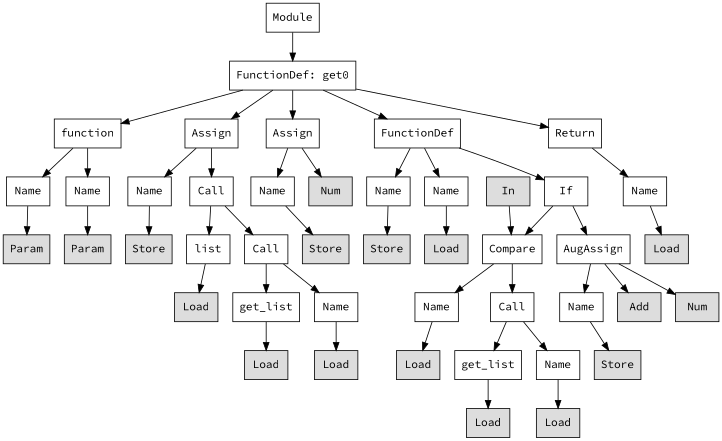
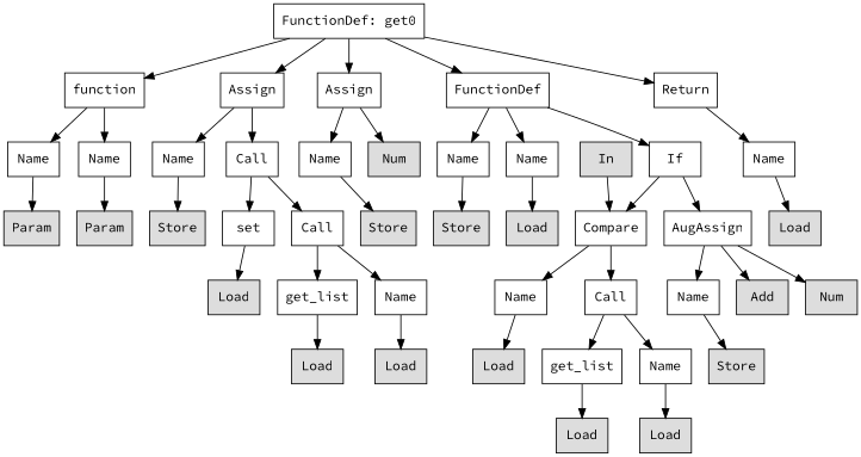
  digraph {
    fontname="Source Code Pro"
    node [fontname="Source Code Pro" shape=rect]
    edge [fontname="Source Code Pro"]
-   n1 [label=Module]
    n2 [label="FunctionDef: get0"]
    n3 [label=function]
    n4 [label=Assign]
    n5 [label=Assign]
    n6 [label=FunctionDef]
    n7 [label=Return]
    n8 [label=Name]
    n9 [label=Name]
    n10 [label=Name]
    n11 [label=Call]
    n12 [label=Name]
    n13 [fillcolor="#dddddd" label=Num style=filled]
    n14 [label=Name]
    n15 [label=Name]
    n16 [label=If]
    n17 [label=Name]
    n18 [fillcolor="#dddddd" label=Param style=filled]
    n19 [fillcolor="#dddddd" label=Param style=filled]
    n20 [fillcolor="#dddddd" label=Store style=filled]
-   n21 [label=list]
+   n21 [label=set]
    n22 [label=Call]
    n23 [fillcolor="#dddddd" label=Store style=filled]
    n24 [fillcolor="#dddddd" label=Store style=filled]
    n25 [fillcolor="#dddddd" label=Load style=filled]
    n26 [label=Compare]
    n27 [label=AugAssign]
    n28 [fillcolor="#dddddd" label=Load style=filled]
    n29 [fillcolor="#dddddd" label=Load style=filled]
    n30 [label=get_list]
    n31 [label=Name]
    n32 [label=Name]
    n33 [label=Call]
    n34 [label=Name]
    n35 [fillcolor="#dddddd" label=Add style=filled]
    n36 [fillcolor="#dddddd" label=Num style=filled]
    n37 [fillcolor="#dddddd" label=Load style=filled]
    n38 [fillcolor="#dddddd" label=Load style=filled]
    n39 [fillcolor="#dddddd" label=Load style=filled]
    n40 [fillcolor="#dddddd" label=In style=filled]
    n41 [label=get_list]
    n42 [label=Name]
    n43 [fillcolor="#dddddd" label=Store style=filled]
    n44 [fillcolor="#dddddd" label=Load style=filled]
    n45 [fillcolor="#dddddd" label=Load style=filled]
-   n1 -> n2
    n2 -> n3
    n2 -> n4
    n2 -> n5
    n2 -> n6
    n2 -> n7
    n3 -> n8
    n3 -> n9
    n4 -> n10
    n4 -> n11
    n5 -> n12
    n5 -> n13
    n6 -> n14
    n6 -> n15
    n6 -> n16
    n7 -> n17
    n8 -> n18
    n9 -> n19
    n10 -> n20
    n11 -> n21
    n11 -> n22
    n12 -> n23
    n14 -> n24
    n15 -> n25
    n16 -> n26
    n16 -> n27
    n17 -> n28
    n21 -> n29
    n22 -> n30
    n22 -> n31
    n26 -> n32
    n26 -> n33
    n27 -> n34
    n27 -> n35
    n27 -> n36
    n30 -> n37
    n31 -> n38
    n32 -> n39
    n33 -> n41
    n33 -> n42
    n34 -> n43
    n40 -> n26
    n41 -> n44
    n42 -> n45
  }
